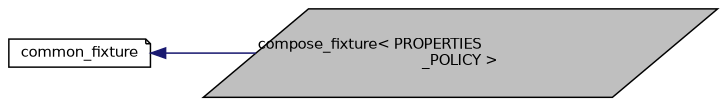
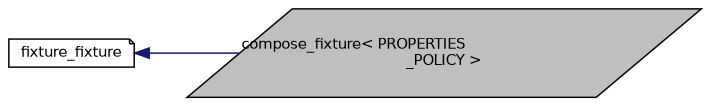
  digraph {
    rankdir=LR
    node [color=black fontname=Helvetica fontsize=10 style=filled]
    n1 [fillcolor=grey75 fontcolor=black height=0.2 label="compose_fixture\< PROPERTIES\l_POLICY \>" shape=parallelogram width=0.4]
-   n2 [fillcolor=white height=0.2 label=common_fixture shape=note width=0.4]
+   n2 [fillcolor=white height=0.2 label=fixture_fixture shape=note width=0.4]
    n2 -> n1 [color=midnightblue dir=back fontname=Helvetica fontsize=10 labelfontname=Helvetica labelfontsize=10 style=solid]
  }
